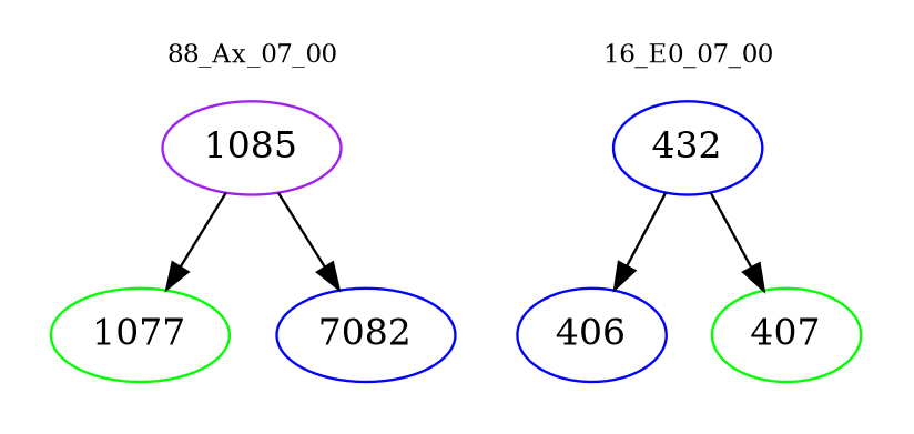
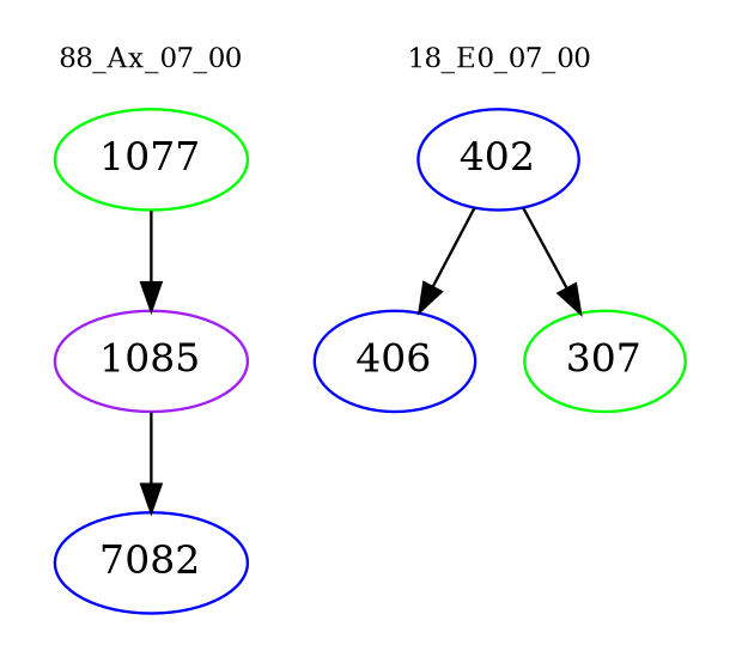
  digraph {
    node [color=blue]
    edge [color=black]
    n1 [color=purple label=1085]
    n2 [color=green label=1077]
    n3 [label=7082]
-   n4 [label=432]
+   n4 [label=402]
    n5 [label=406]
-   n6 [color=green label=407]
+   n6 [color=green label=307]
    subgraph cluster_1 {
      color=white
      fontsize=10
      label="88_Ax_07_00"
      n1
      n2
      n3
    }
    subgraph cluster_2 {
      color=white
      fontsize=10
-     label="16_E0_07_00"
+     label="18_E0_07_00"
      n4
      n5
      n6
    }
-   n1 -> n2
+   n2 -> n1
    n1 -> n3
    n4 -> n5
    n4 -> n6
  }
